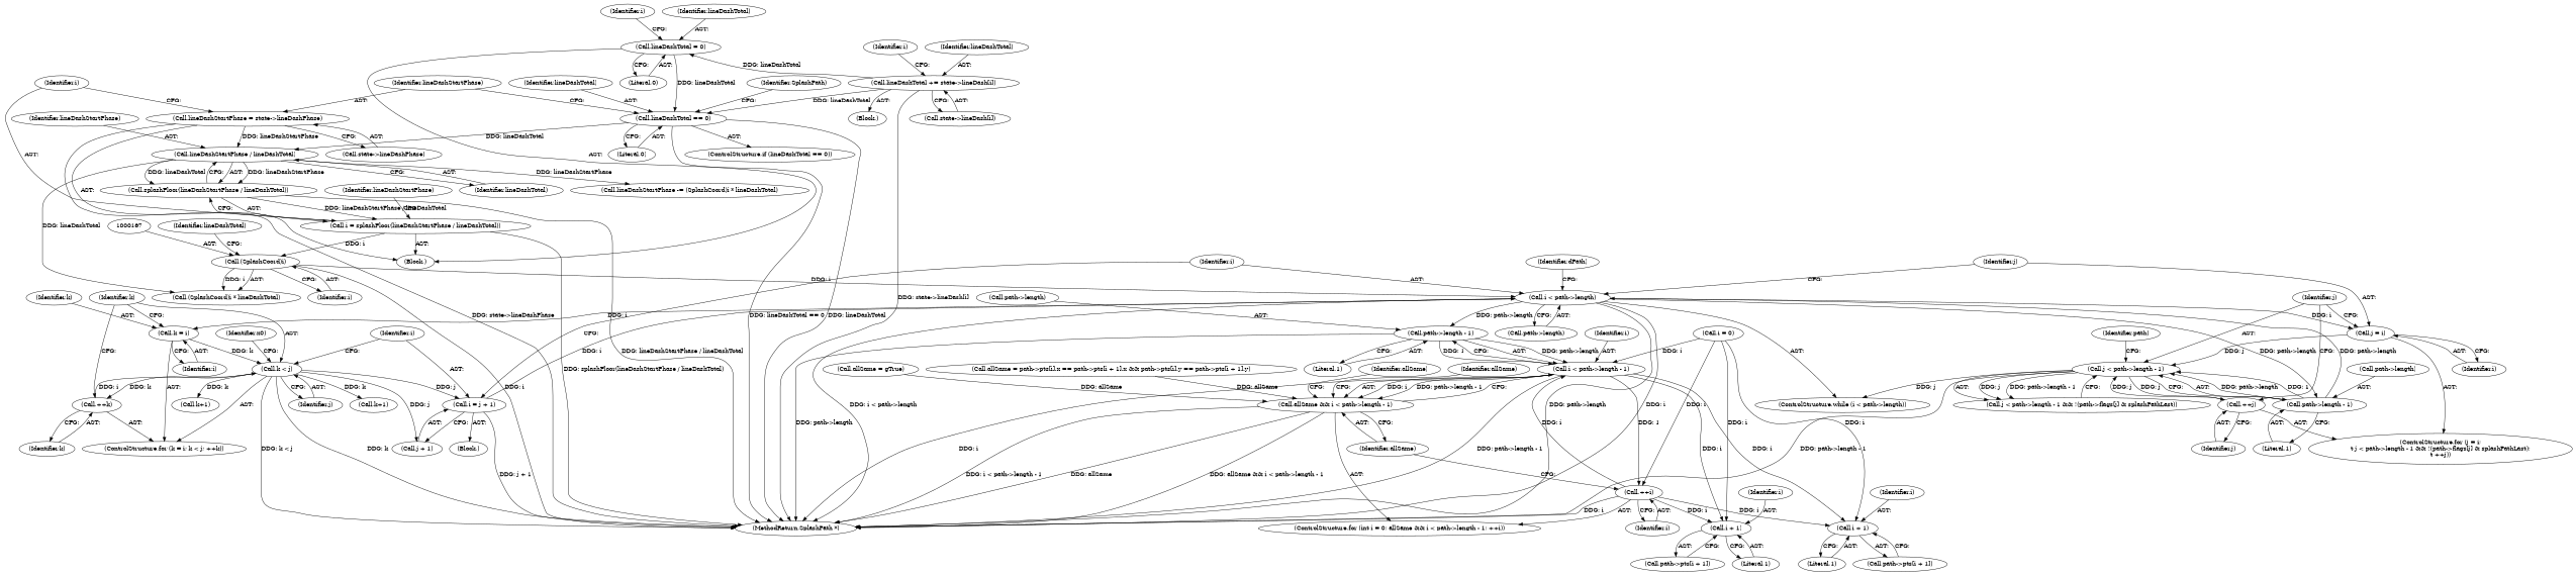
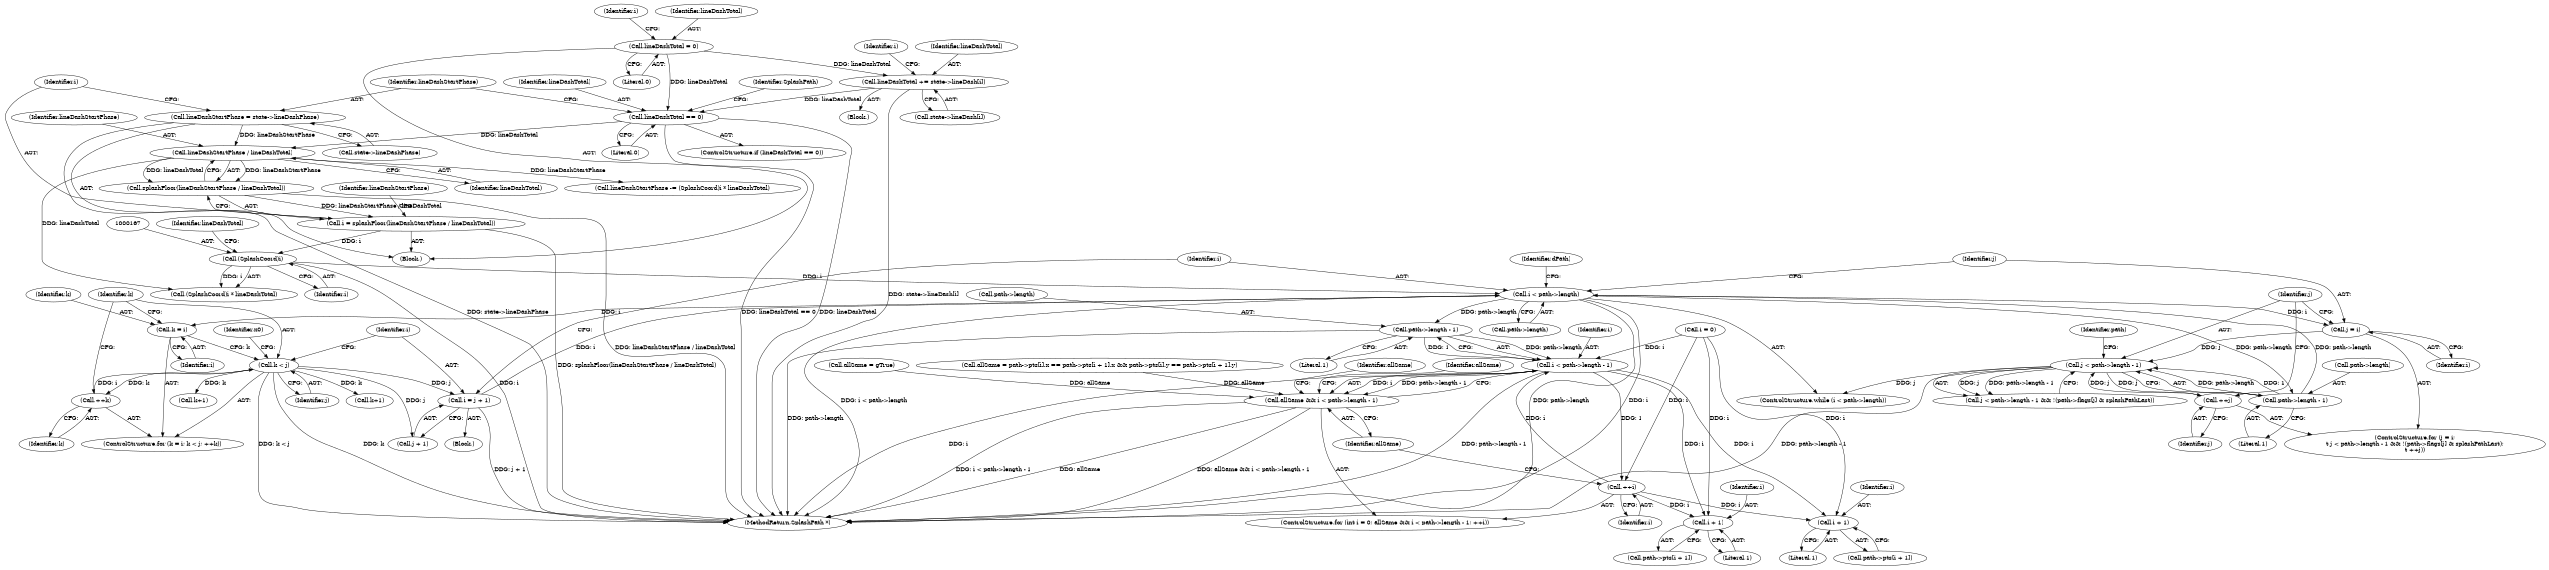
  digraph {
    n1 [label="(Call,path->length - 1)"]
    n2 [label="(Call,i < path->length - 1)"]
    n3 [label="(MethodReturn,SplashPath *)"]
    n4 [label="(Literal,1)"]
    n5 [label="(Call,allSame && i < path->length - 1)"]
    n6 [label="(Call,++i)"]
    n7 [label="(Call,i + 1)"]
    n8 [label="(Call,i + 1)"]
    n9 [label="(Call,i < path->length)"]
    n10 [label="(Call,k = i)"]
    n11 [label="(Call,j = i)"]
    n12 [label="(Call,path->length - 1)"]
    n13 [label="(ControlStructure,while (i < path->length))"]
    n14 [label="(Call,path->length)"]
    n15 [label="(Call,k < j)"]
    n16 [label="(ControlStructure,for (k = i; k < j; ++k))"]
    n17 [label="(Identifier,i)"]
    n18 [label="(Call,j < path->length - 1)"]
    n19 [label="(Identifier,i)"]
    n20 [label="(ControlStructure,for (j = i;\n\t j < path->length - 1 && !(path->flags[j] & splashPathLast);\n\t ++j))"]
    n21 [label="(Literal,1)"]
    n22 [label="(Call,(SplashCoord)i)"]
    n23 [label="(Call,(SplashCoord)i * lineDashTotal)"]
    n24 [label="(Identifier,i)"]
    n25 [label="(Call,i = splashFloor(lineDashStartPhase / lineDashTotal))"]
    n26 [label="(Call,splashFloor(lineDashStartPhase / lineDashTotal))"]
    n27 [label="(Block,)"]
    n28 [label="(Call,lineDashStartPhase / lineDashTotal)"]
    n29 [label="(Identifier,lineDashTotal)"]
    n30 [label="(Call,lineDashStartPhase -= (SplashCoord)i * lineDashTotal)"]
    n31 [label="(Call,lineDashStartPhase = state->lineDashPhase)"]
    n32 [label="(Call,state->lineDashPhase)"]
    n33 [label="(Call,lineDashTotal == 0)"]
    n34 [label="(ControlStructure,if (lineDashTotal == 0))"]
    n35 [label="(Literal,0)"]
    n36 [label="(Call,lineDashTotal = 0)"]
    n37 [label="(Call,lineDashTotal += state->lineDash[i])"]
    n38 [label="(Literal,0)"]
    n39 [label="(Call,state->lineDash[i])"]
    n40 [label="(Block,)"]
    n41 [label="(Call,i = j + 1)"]
    n42 [label="(Call,j + 1)"]
    n43 [label="(Block,)"]
    n44 [label="(Call,++k)"]
    n45 [label="(Identifier,j)"]
    n46 [label="(Call,k+1)"]
    n47 [label="(Call,k+1)"]
    n48 [label="(Identifier,k)"]
    n49 [label="(Call,++j)"]
    n50 [label="(Call,j < path->length - 1 && !(path->flags[j] & splashPathLast))"]
    n51 [label="(Identifier,j)"]
    n52 [label="(ControlStructure,for (int i = 0; allSame && i < path->length - 1; ++i))"]
    n53 [label="(Identifier,allSame)"]
    n54 [label="(Identifier,i)"]
    n55 [label="(Literal,1)"]
    n56 [label="(Call,path->pts[i + 1])"]
    n57 [label="(Call,path->pts[i + 1])"]
    n58 [label="(Literal,1)"]
    n59 [label="(Identifier,i)"]
    n60 [label="(Identifier,i)"]
    n61 [label="(Call,i = 0)"]
    n62 [label="(Identifier,i)"]
    n63 [label="(Identifier,j)"]
    n64 [label="(Identifier,i)"]
    n65 [label="(Call,allSame = path->pts[i].x == path->pts[i + 1].x && path->pts[i].y == path->pts[i + 1].y)"]
    n66 [label="(Identifier,lineDashTotal)"]
    n67 [label="(Identifier,lineDashTotal)"]
    n68 [label="(Identifier,x0)"]
    n69 [label="(Identifier,lineDashStartPhase)"]
    n70 [label="(Identifier,allSame)"]
    n71 [label="(Identifier,dPath)"]
    n72 [label="(Identifier,allSame)"]
    n73 [label="(Identifier,SplashPath)"]
    n74 [label="(Identifier,lineDashTotal)"]
    n75 [label="(Identifier,lineDashStartPhase)"]
    n76 [label="(Identifier,i)"]
    n77 [label="(Identifier,lineDashTotal)"]
    n78 [label="(Identifier,i)"]
    n79 [label="(Identifier,i)"]
    n80 [label="(Identifier,k)"]
    n81 [label="(Identifier,i)"]
    n82 [label="(Call,path->length)"]
    n83 [label="(Identifier,path)"]
    n84 [label="(Identifier,lineDashStartPhase)"]
    n85 [label="(Call,allSame = gTrue)"]
    n86 [label="(Call,path->length)"]
    n87 [label="(Identifier,k)"]
    n88 [label="(Identifier,j)"]
    1000167
    n1 -> n2 [label="AST: "]
    n1 -> n2 [label="DDG: path->length"]
    n1 -> n2 [label="DDG: 1"]
    n1 -> n3 [label="DDG: path->length"]
    n1 -> n4 [label="CFG: "]
    n2 -> n1 [label="CFG: "]
    n2 -> n3 [label="DDG: path->length - 1"]
    n2 -> n3 [label="DDG: i"]
    n2 -> n5 [label="AST: "]
    n2 -> n5 [label="DDG: i"]
    n2 -> n5 [label="DDG: path->length - 1"]
    n2 -> n6 [label="DDG: 1"]
    n2 -> n7 [label="DDG: i"]
    n2 -> n8 [label="DDG: i"]
    n4 -> n1 [label="AST: "]
    n5 -> n2 [label="CFG: "]
    n5 -> n3 [label="DDG: allSame && i < path->length - 1"]
    n5 -> n3 [label="DDG: i < path->length - 1"]
    n5 -> n3 [label="DDG: allSame"]
    n5 -> n52 [label="AST: "]
    n5 -> n53 [label="CFG: "]
    n6 -> n2 [label="DDG: i"]
-   n6 -> n3 [label="DDG: i"]
    n6 -> n7 [label="DDG: i"]
    n6 -> n8 [label="DDG: i"]
    n6 -> n52 [label="AST: "]
    n6 -> n54 [label="CFG: "]
    n7 -> n55 [label="CFG: "]
    n7 -> n56 [label="AST: "]
    n8 -> n57 [label="AST: "]
    n8 -> n58 [label="CFG: "]
    n9 -> n1 [label="DDG: path->length"]
    n9 -> n3 [label="DDG: i < path->length"]
    n9 -> n3 [label="DDG: path->length"]
    n9 -> n3 [label="DDG: i"]
    n9 -> n10 [label="DDG: i"]
    n9 -> n11 [label="DDG: i"]
    n9 -> n12 [label="DDG: path->length"]
    n9 -> n13 [label="AST: "]
    n9 -> n14 [label="CFG: "]
-   n10 -> n15 [label="DDG: k"]
+   n10 -> n15 [label="CFG: k"]
    n10 -> n16 [label="AST: "]
    n10 -> n17 [label="CFG: "]
    n11 -> n18 [label="DDG: j"]
    n11 -> n19 [label="CFG: "]
    n11 -> n20 [label="AST: "]
    n12 -> n9 [label="DDG: path->length"]
    n12 -> n18 [label="AST: "]
    n12 -> n18 [label="DDG: path->length"]
    n12 -> n18 [label="DDG: 1"]
    n12 -> n21 [label="CFG: "]
    n14 -> n9 [label="AST: "]
    n15 -> n3 [label="DDG: k < j"]
    n15 -> n3 [label="DDG: k"]
    n15 -> n16 [label="AST: "]
    n15 -> n41 [label="DDG: j"]
    n15 -> n42 [label="DDG: j"]
    n15 -> n44 [label="DDG: k"]
    n15 -> n45 [label="CFG: "]
    n15 -> n46 [label="DDG: k"]
    n15 -> n47 [label="DDG: k"]
    n17 -> n10 [label="AST: "]
    n18 -> n3 [label="DDG: path->length - 1"]
    n18 -> n12 [label="CFG: "]
    n18 -> n13 [label="DDG: j"]
    n18 -> n49 [label="DDG: j"]
    n18 -> n50 [label="AST: "]
    n18 -> n50 [label="DDG: j"]
    n18 -> n50 [label="DDG: path->length - 1"]
    n19 -> n11 [label="AST: "]
    n21 -> n12 [label="AST: "]
    n22 -> n3 [label="DDG: i"]
    n22 -> n9 [label="DDG: i"]
    n22 -> n23 [label="AST: "]
    n22 -> n23 [label="DDG: i"]
    n22 -> n24 [label="CFG: "]
    n24 -> n22 [label="AST: "]
    n25 -> n3 [label="DDG: splashFloor(lineDashStartPhase / lineDashTotal)"]
    n25 -> n22 [label="DDG: i"]
    n25 -> n26 [label="CFG: "]
    n25 -> n27 [label="AST: "]
    n26 -> n3 [label="DDG: lineDashStartPhase / lineDashTotal"]
    n26 -> n25 [label="AST: "]
    n26 -> n25 [label="DDG: lineDashStartPhase / lineDashTotal"]
    n26 -> n28 [label="CFG: "]
    n28 -> n23 [label="DDG: lineDashTotal"]
    n28 -> n26 [label="AST: "]
    n28 -> n26 [label="DDG: lineDashStartPhase"]
    n28 -> n26 [label="DDG: lineDashTotal"]
    n28 -> n29 [label="CFG: "]
    n28 -> n30 [label="DDG: lineDashStartPhase"]
    n29 -> n28 [label="AST: "]
    n31 -> n3 [label="DDG: state->lineDashPhase"]
    n31 -> n27 [label="AST: "]
    n31 -> n28 [label="DDG: lineDashStartPhase"]
    n31 -> n32 [label="CFG: "]
    n32 -> n31 [label="AST: "]
    n33 -> n3 [label="DDG: lineDashTotal == 0"]
    n33 -> n3 [label="DDG: lineDashTotal"]
    n33 -> n28 [label="DDG: lineDashTotal"]
    n33 -> n34 [label="AST: "]
    n33 -> n35 [label="CFG: "]
    n35 -> n33 [label="AST: "]
    n36 -> n27 [label="AST: "]
    n36 -> n33 [label="DDG: lineDashTotal"]
-   n37 -> n36 [label="DDG: lineDashTotal"]
+   n36 -> n37 [label="DDG: lineDashTotal"]
    n36 -> n38 [label="CFG: "]
    n37 -> n3 [label="DDG: state->lineDash[i]"]
    n37 -> n33 [label="DDG: lineDashTotal"]
    n37 -> n39 [label="CFG: "]
    n37 -> n40 [label="AST: "]
    n38 -> n36 [label="AST: "]
    n39 -> n37 [label="AST: "]
    n41 -> n3 [label="DDG: j + 1"]
    n41 -> n9 [label="DDG: i"]
    n41 -> n42 [label="CFG: "]
    n41 -> n43 [label="AST: "]
    n42 -> n41 [label="AST: "]
    n44 -> n15 [label="DDG: i"]
    n44 -> n16 [label="AST: "]
    n44 -> n48 [label="CFG: "]
    n45 -> n15 [label="AST: "]
    n48 -> n44 [label="AST: "]
    n49 -> n18 [label="DDG: j"]
    n49 -> n20 [label="AST: "]
    n49 -> n51 [label="CFG: "]
    n50 -> n18 [label="CFG: "]
    n51 -> n49 [label="AST: "]
    n53 -> n5 [label="AST: "]
    n53 -> n6 [label="CFG: "]
    n54 -> n6 [label="AST: "]
    n55 -> n7 [label="AST: "]
    n56 -> n7 [label="CFG: "]
    n57 -> n8 [label="CFG: "]
    n58 -> n8 [label="AST: "]
    n59 -> n9 [label="AST: "]
    n59 -> n41 [label="CFG: "]
    n60 -> n8 [label="AST: "]
    n61 -> n2 [label="DDG: i"]
    n61 -> n6 [label="DDG: i"]
    n61 -> n7 [label="DDG: i"]
    n61 -> n8 [label="DDG: i"]
    n62 -> n36 [label="CFG: "]
    n63 -> n9 [label="CFG: "]
    n63 -> n11 [label="AST: "]
    n64 -> n37 [label="CFG: "]
    n65 -> n5 [label="DDG: allSame"]
    n66 -> n36 [label="AST: "]
    n67 -> n37 [label="AST: "]
    n68 -> n15 [label="CFG: "]
    n69 -> n31 [label="AST: "]
    n69 -> n33 [label="CFG: "]
    n70 -> n5 [label="CFG: "]
    n71 -> n9 [label="CFG: "]
    n72 -> n5 [label="CFG: "]
    n73 -> n33 [label="CFG: "]
    n74 -> n22 [label="CFG: "]
    n75 -> n28 [label="AST: "]
    n76 -> n15 [label="CFG: "]
    n76 -> n41 [label="AST: "]
    n77 -> n33 [label="AST: "]
    n78 -> n7 [label="AST: "]
    n79 -> n25 [label="AST: "]
    n79 -> n31 [label="CFG: "]
    n80 -> n10 [label="CFG: "]
    n80 -> n15 [label="AST: "]
    n80 -> n44 [label="CFG: "]
    n81 -> n2 [label="AST: "]
    n82 -> n12 [label="AST: "]
    n83 -> n18 [label="CFG: "]
    n84 -> n25 [label="CFG: "]
    n85 -> n5 [label="DDG: allSame"]
    n86 -> n1 [label="AST: "]
    n87 -> n10 [label="AST: "]
    n88 -> n11 [label="CFG: "]
    n88 -> n18 [label="AST: "]
    n88 -> n49 [label="CFG: "]
    1000167 -> n22 [label="AST: "]
  }
